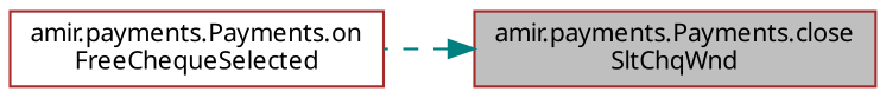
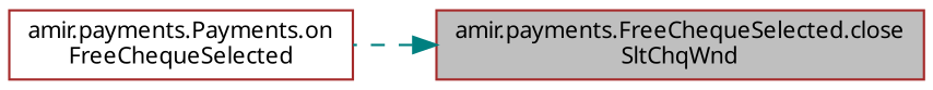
  digraph {
    rankdir=RL
    node [color=brown fontname="FreeSans.ttf" fontsize=10 shape=record style=filled]
-   n1 [fillcolor=grey75 fontcolor=black height=0.2 label="amir.payments.Payments.close\lSltChqWnd" width=0.4]
+   n1 [fillcolor=grey75 fontcolor=black height=0.2 label="amir.payments.FreeChequeSelected.close\lSltChqWnd" width=0.4]
    n2 [fillcolor=white height=0.2 label="amir.payments.Payments.on\lFreeChequeSelected" width=0.4]
    n1 -> n2 [color=teal dir=back fontname="FreeSans.ttf" fontsize=10 labelfontname="FreeSans.ttf" labelfontsize=10 style=dashed]
  }
